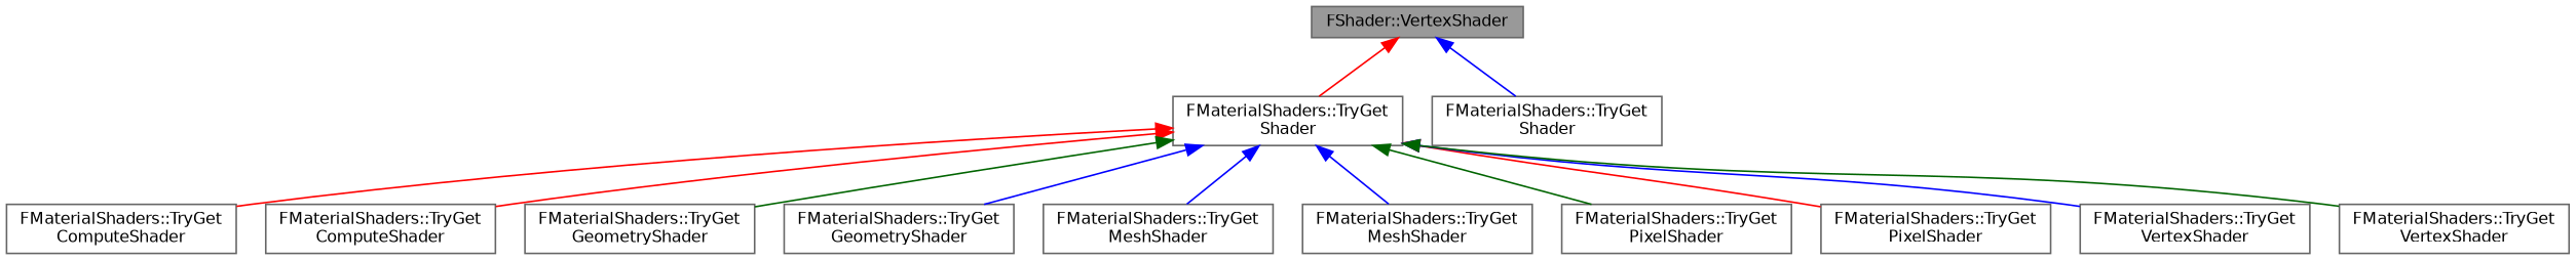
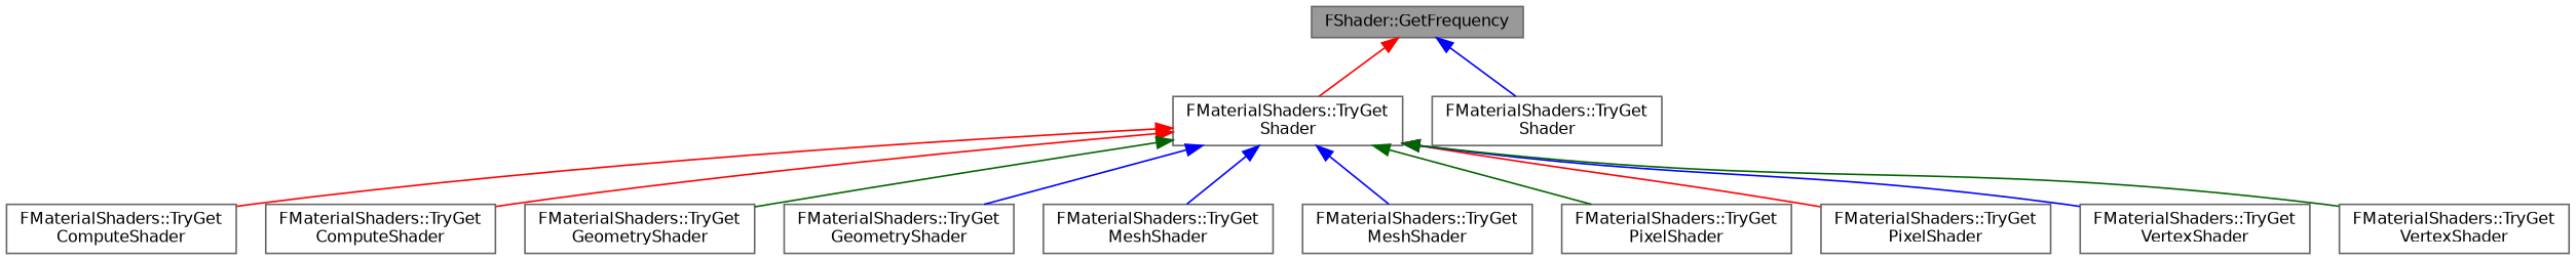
  digraph {
    rankdir=TB
    node [color=grey40 fillcolor=white fontname=Helvetica fontsize=10 shape=box style=filled]
    edge [color=blue dir=back fontname=Helvetica fontsize=10 labelfontname=Helvetica labelfontsize=10 style=solid]
-   n1 [color=gray40 fillcolor=grey60 fontcolor=black height=0.2 label="FShader::VertexShader" width=0.4]
+   n1 [color=gray40 fillcolor=grey60 fontcolor=black height=0.2 label="FShader::GetFrequency" width=0.4]
    n2 [height=0.2 label="FMaterialShaders::TryGet\lShader" width=0.4]
    n3 [height=0.2 label="FMaterialShaders::TryGet\lShader" width=0.4]
    n4 [height=0.2 label="FMaterialShaders::TryGet\lComputeShader" width=0.4]
    n5 [height=0.2 label="FMaterialShaders::TryGet\lComputeShader" width=0.4]
    n6 [height=0.2 label="FMaterialShaders::TryGet\lGeometryShader" width=0.4]
    n7 [height=0.2 label="FMaterialShaders::TryGet\lGeometryShader" width=0.4]
    n8 [height=0.2 label="FMaterialShaders::TryGet\lMeshShader" width=0.4]
    n9 [height=0.2 label="FMaterialShaders::TryGet\lMeshShader" width=0.4]
    n10 [height=0.2 label="FMaterialShaders::TryGet\lPixelShader" width=0.4]
    n11 [height=0.2 label="FMaterialShaders::TryGet\lPixelShader" width=0.4]
    n12 [height=0.2 label="FMaterialShaders::TryGet\lVertexShader" width=0.4]
    n13 [height=0.2 label="FMaterialShaders::TryGet\lVertexShader" width=0.4]
    n1 -> n2 [color=red]
    n1 -> n3
    n2 -> n4 [color=red]
    n2 -> n5 [color=red]
    n2 -> n6 [color=darkgreen]
    n2 -> n7
    n2 -> n8
    n2 -> n9
    n2 -> n10 [color=darkgreen]
    n2 -> n11 [color=red]
    n2 -> n12
    n2 -> n13 [color=darkgreen]
  }
